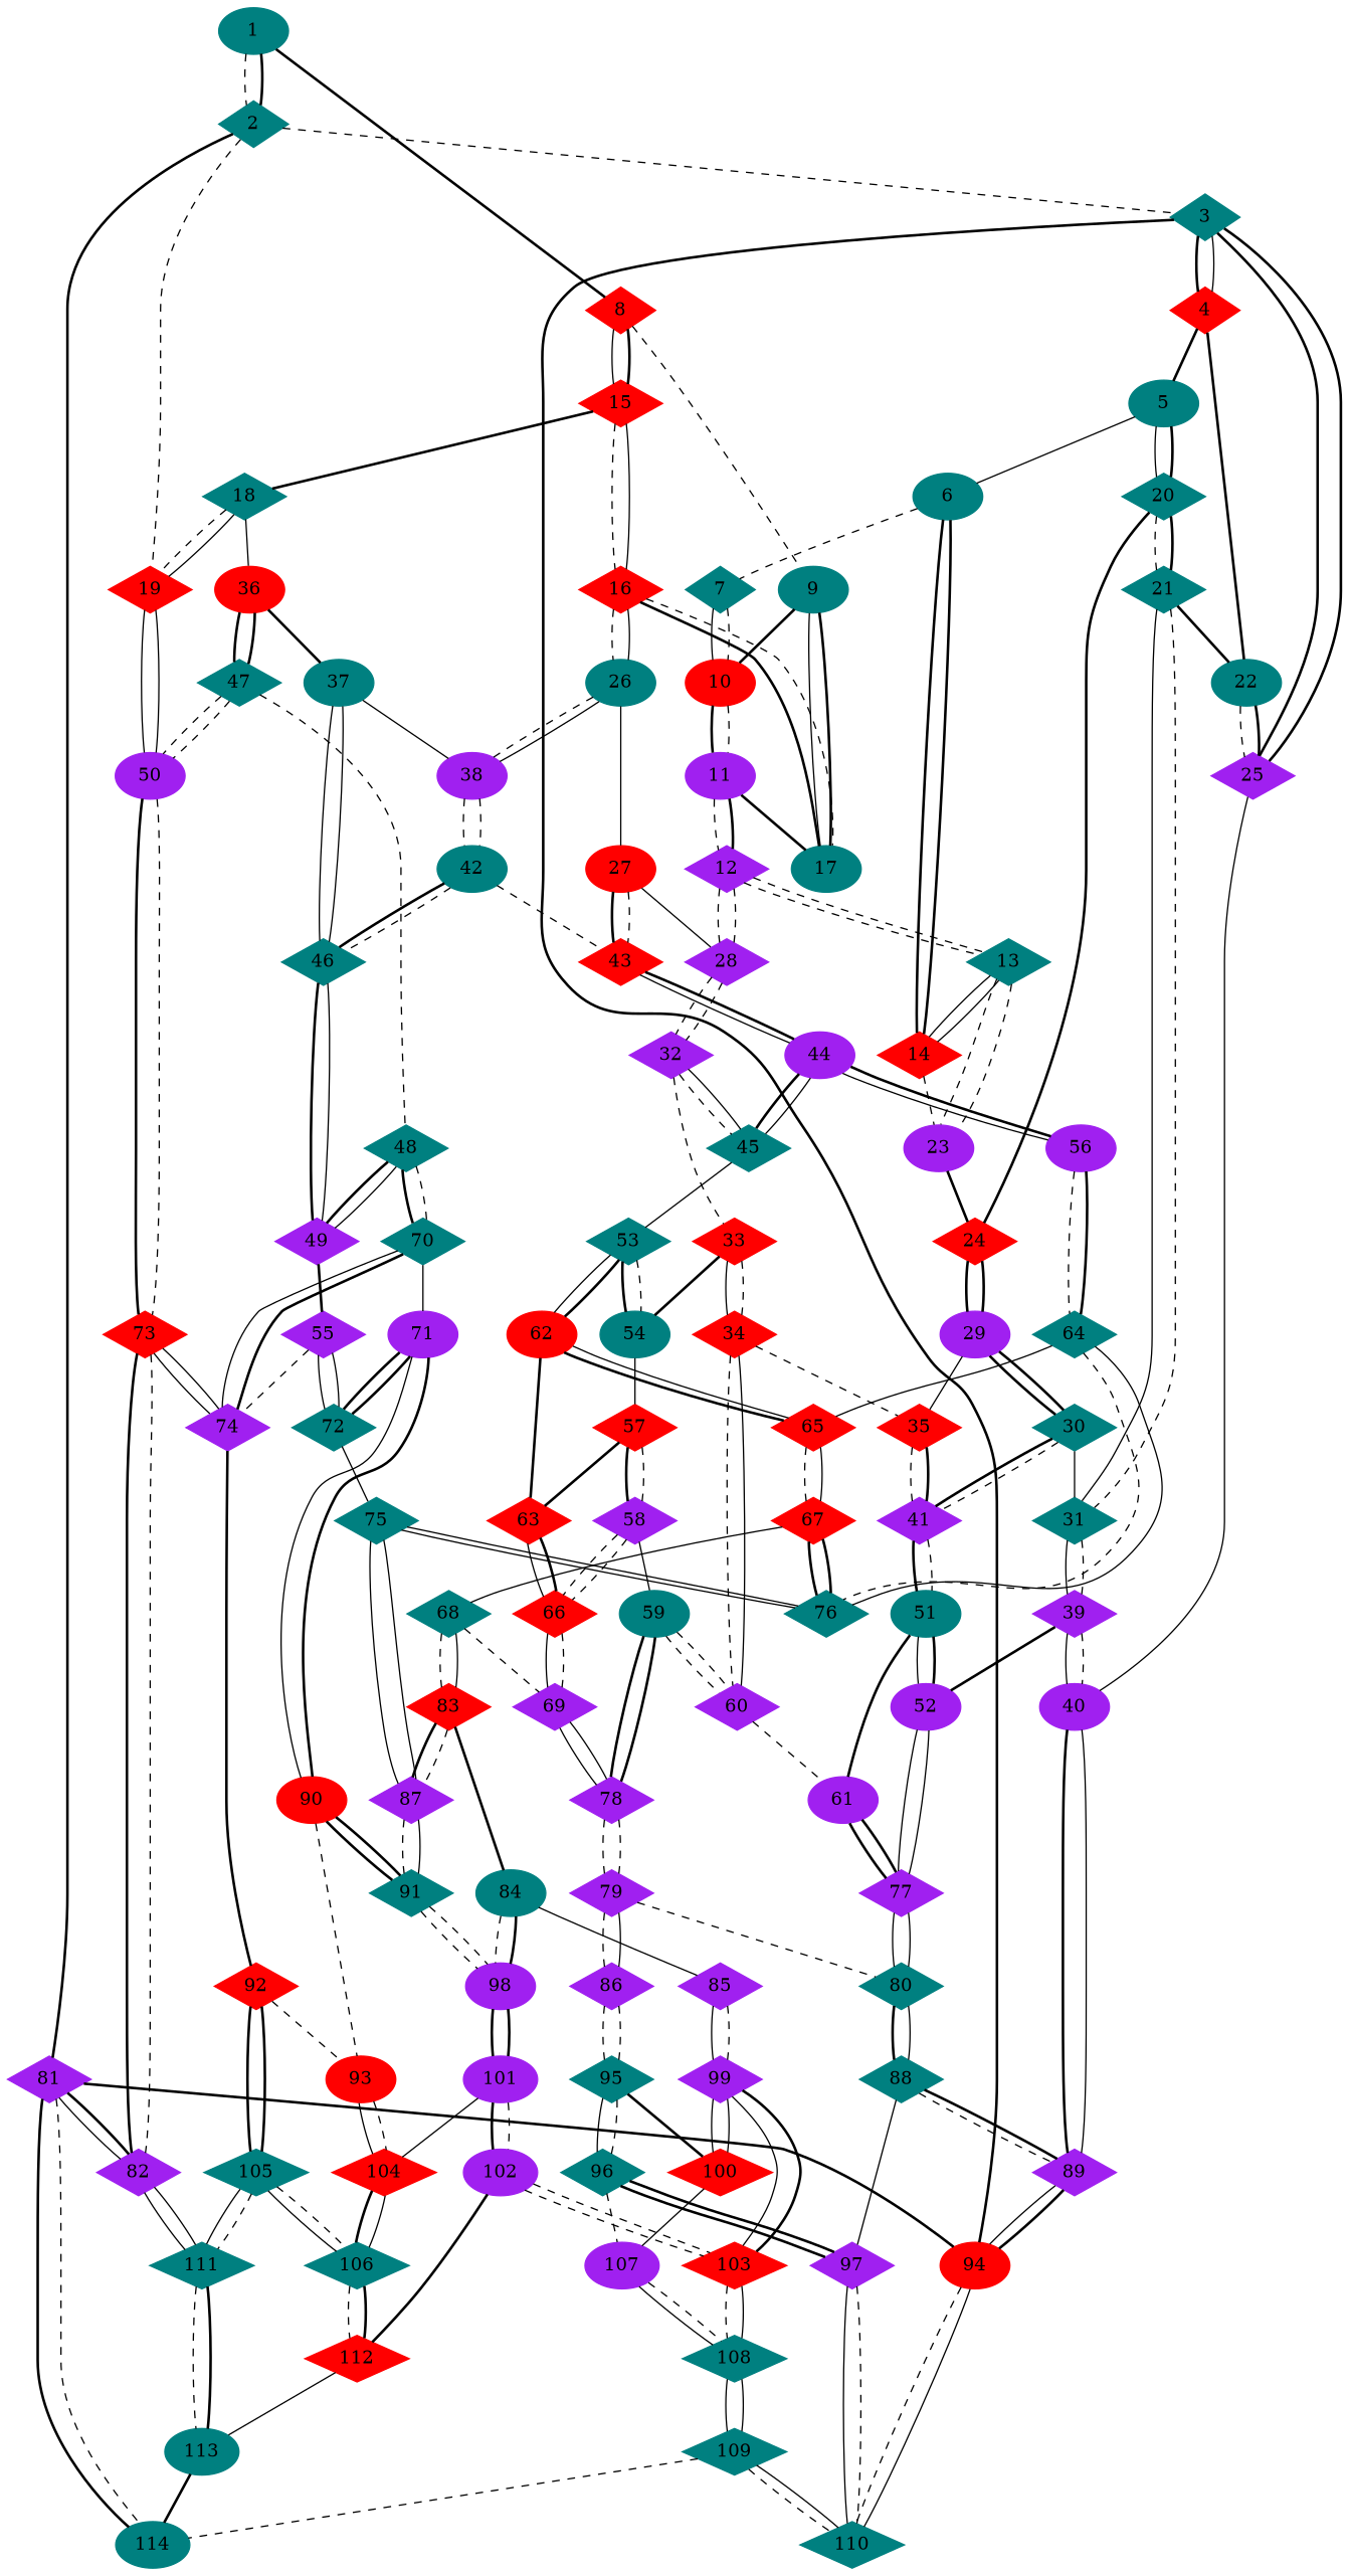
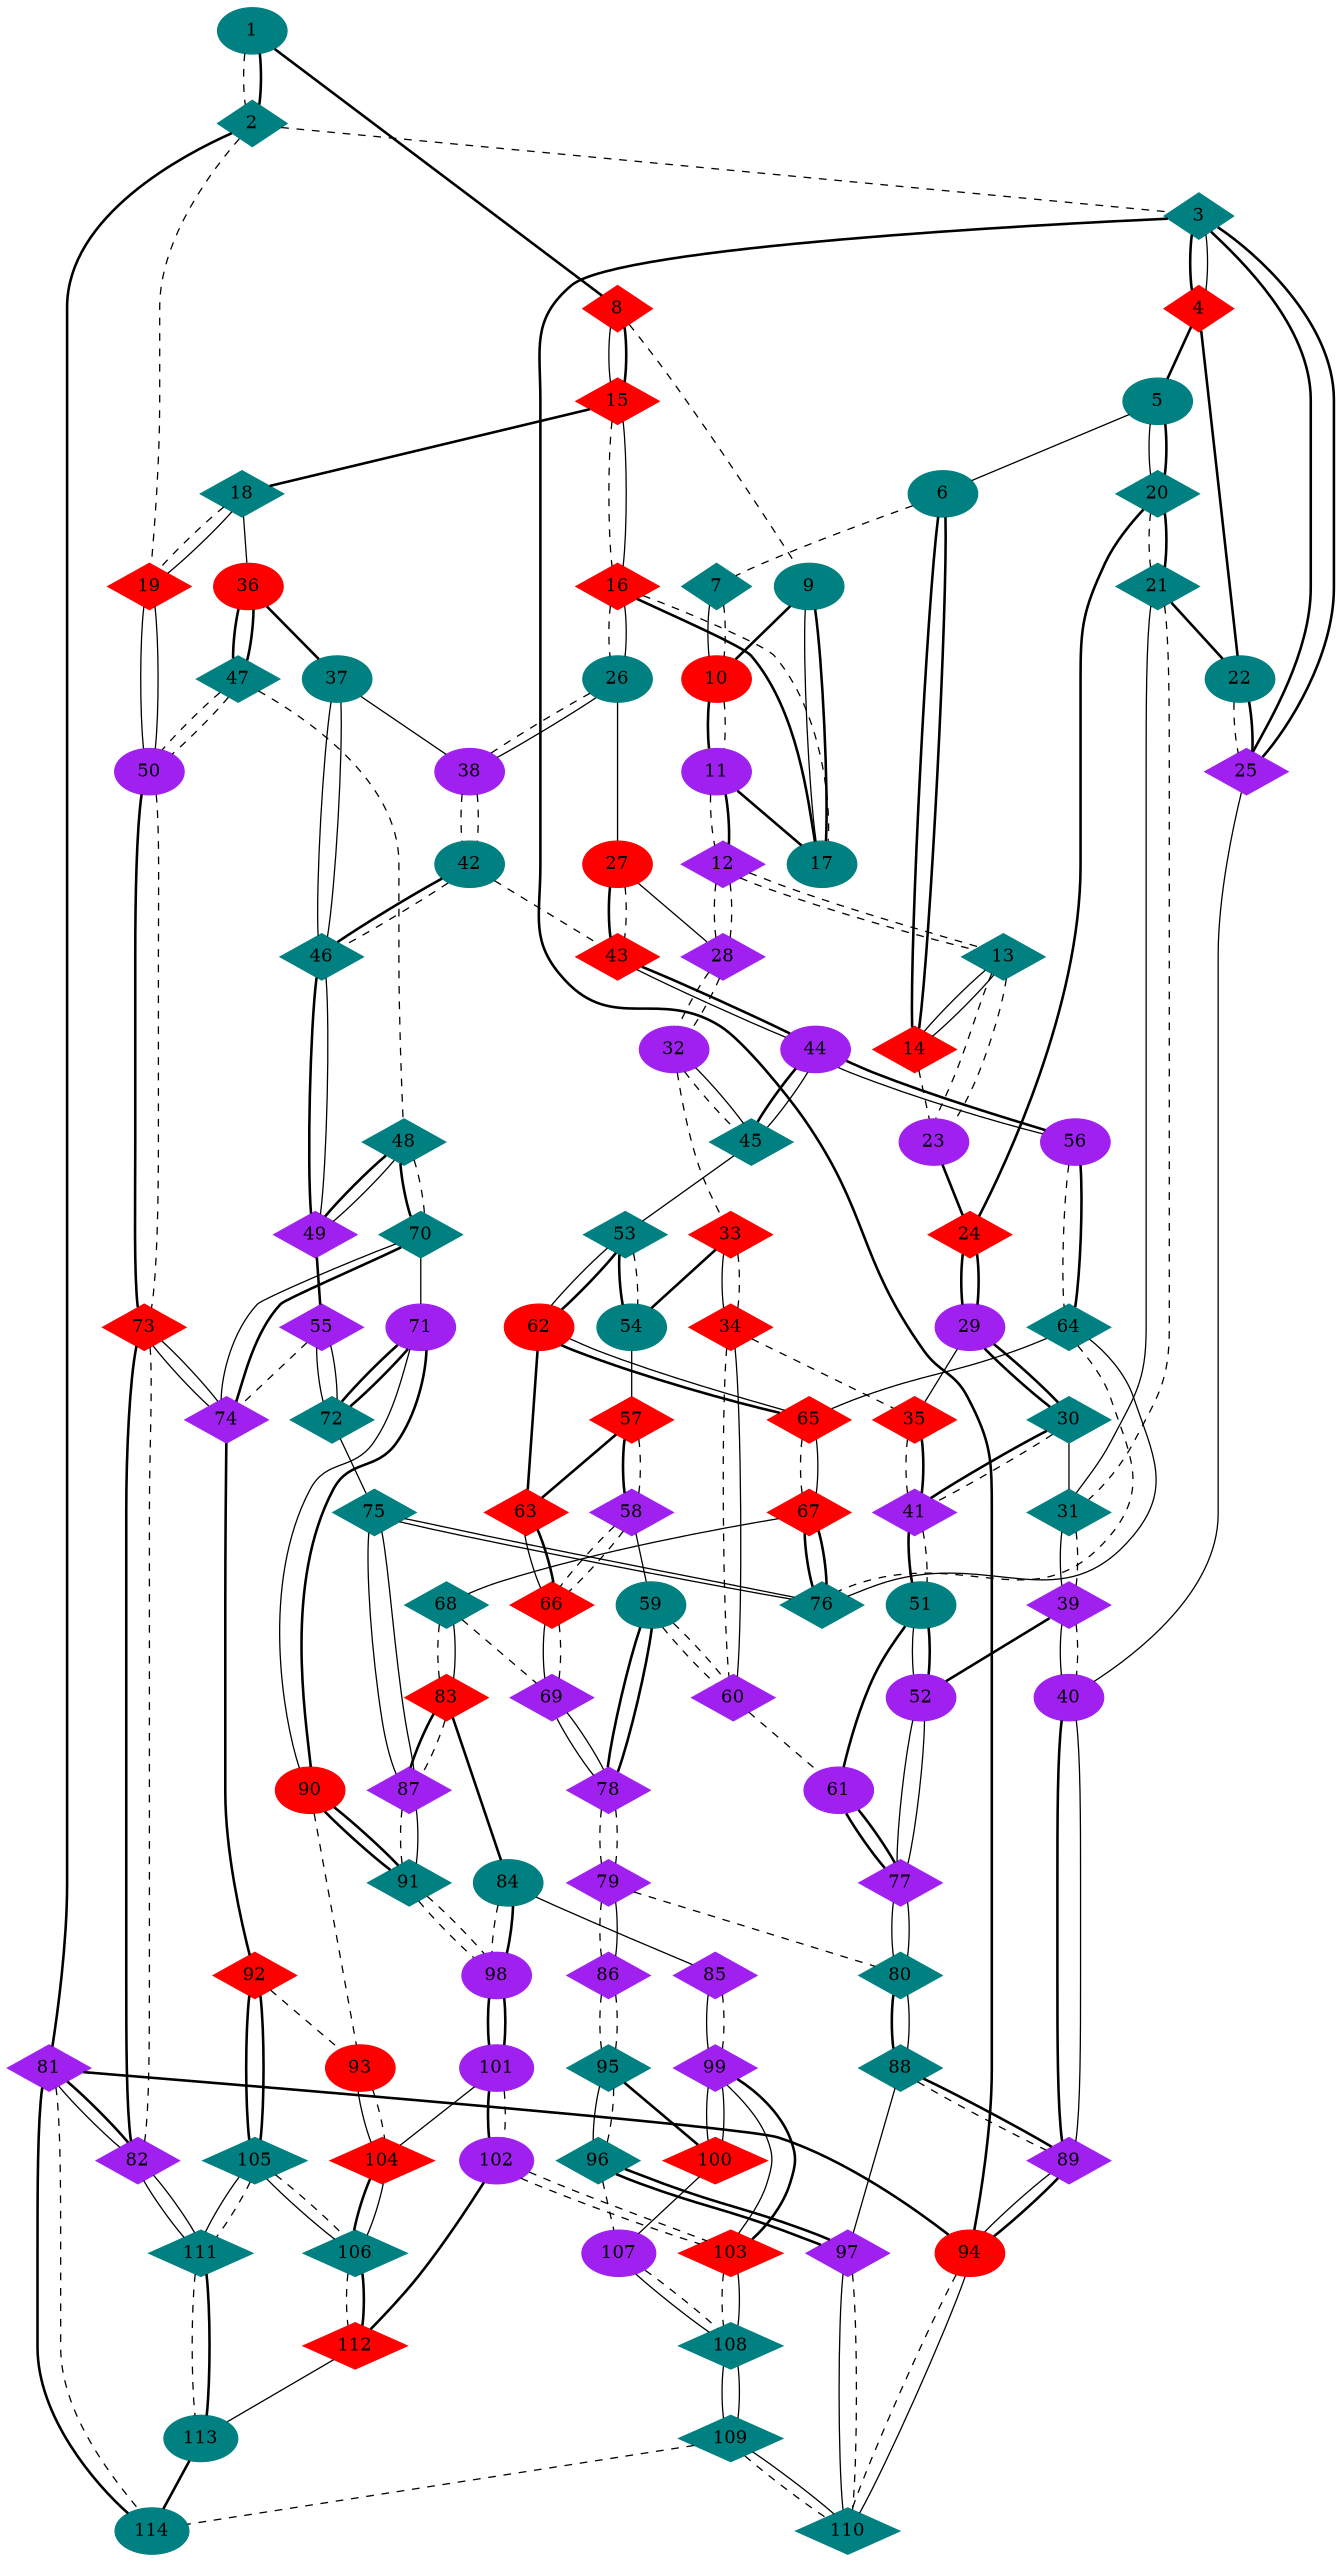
  graph {
    node [color=teal shape=diamond style=filled]
    edge [style=bold]
    1 [shape=ellipse]
    2
    8 [color=red]
    3
    19 [color=red]
    81 [color=purple]
    9 [shape=ellipse]
    15 [color=red]
    4 [color=red]
    25 [color=purple]
    94 [color=red shape=ellipse]
    50 [color=purple shape=ellipse]
    82 [color=purple]
    114 [shape=ellipse]
    5 [shape=ellipse]
    22 [shape=ellipse]
    40 [color=purple shape=ellipse]
    110
    6 [shape=ellipse]
    20
    7
    14 [color=red]
    21
    24 [color=red]
    10 [color=red shape=ellipse]
    23 [color=purple shape=ellipse]
    11 [color=purple shape=ellipse]
    17 [shape=ellipse]
    16 [color=red]
    18
    12 [color=purple]
    13
    28 [color=purple]
-   32 [color=purple]
+   32 [color=purple shape=ellipse]
    26 [shape=ellipse]
    36 [color=red shape=ellipse]
    27 [color=red shape=ellipse]
    38 [color=purple shape=ellipse]
    37 [shape=ellipse]
    47
    73 [color=red]
    31
    29 [color=purple shape=ellipse]
    39 [color=purple]
    30
    35 [color=red]
    89 [color=purple]
    43 [color=red]
    42 [shape=ellipse]
    44 [color=purple shape=ellipse]
    33 [color=red]
    45
    41 [color=purple]
    51 [shape=ellipse]
    52 [color=purple shape=ellipse]
    34 [color=red]
    54 [shape=ellipse]
    53
    60 [color=purple]
    57 [color=red]
    61 [color=purple shape=ellipse]
    46
    48
    49 [color=purple]
    77 [color=purple]
    56 [color=purple shape=ellipse]
    64
    62 [color=red shape=ellipse]
    55 [color=purple]
    70
    71 [color=purple shape=ellipse]
    74 [color=purple]
    72
    80
    63 [color=red]
    65 [color=red]
    58 [color=purple]
    75
    76
    59 [shape=ellipse]
    66 [color=red]
    78 [color=purple]
    69 [color=purple]
    79 [color=purple]
    67 [color=red]
    68
    83 [color=red]
    87 [color=purple]
    84 [shape=ellipse]
    90 [color=red shape=ellipse]
    92 [color=red]
    91
    93 [color=red shape=ellipse]
    111
    105
    88
    86 [color=purple]
    95
    97 [color=purple]
    113 [shape=ellipse]
    85 [color=purple]
    98 [color=purple shape=ellipse]
    99 [color=purple]
    101 [color=purple shape=ellipse]
    100 [color=red]
    103 [color=red]
    96
    104 [color=red]
    106
    107 [color=purple shape=ellipse]
    108
    102 [color=purple shape=ellipse]
    112 [color=red]
    109
    1 -- 2 [style=dashed]
    1 -- 2
    1 -- 8
    2 -- 3 [style=dashed]
    2 -- 19 [style=dashed]
    2 -- 81
    8 -- 9 [style=dashed]
    8 -- 15 [style=solid]
    8 -- 15
    3 -- 4
    3 -- 4 [style=solid]
    3 -- 25
    3 -- 25
    3 -- 94
    19 -- 50 [style=solid]
    19 -- 50 [style=solid]
    81 -- 94
    81 -- 82 [style=solid]
    81 -- 82
    81 -- 114
    81 -- 114 [style=dashed]
    9 -- 10
    9 -- 17 [style=solid]
    9 -- 17
    15 -- 16 [style=dashed]
    15 -- 16 [style=solid]
    15 -- 18
    4 -- 5
    4 -- 22
    25 -- 40 [style=solid]
    94 -- 110 [style=dashed]
    94 -- 110 [style=solid]
    50 -- 73
    50 -- 73 [style=dashed]
    82 -- 111 [style=solid]
    82 -- 111 [style=solid]
    5 -- 6 [style=solid]
    5 -- 20 [style=solid]
    5 -- 20
    22 -- 25 [style=dashed]
    22 -- 25
    40 -- 89
    40 -- 89 [style=solid]
    6 -- 7 [style=dashed]
    6 -- 14
    6 -- 14
    20 -- 21 [style=dashed]
    20 -- 21
    20 -- 24
    7 -- 10 [style=solid]
    7 -- 10 [style=dashed]
    14 -- 23 [style=dashed]
    21 -- 22
    21 -- 31 [style=solid]
    21 -- 31 [style=dashed]
    24 -- 29
    24 -- 29
    10 -- 11
    10 -- 11 [style=dashed]
    23 -- 24
    11 -- 17
    11 -- 12 [style=dashed]
    11 -- 12
    16 -- 17
    16 -- 17 [style=dashed]
    16 -- 26 [style=dashed]
    16 -- 26 [style=solid]
    18 -- 19 [style=dashed]
    18 -- 19 [style=solid]
    18 -- 36 [style=solid]
    12 -- 13 [style=dashed]
    12 -- 13 [style=dashed]
    12 -- 28 [style=dashed]
    12 -- 28 [style=dashed]
    13 -- 14 [style=solid]
    13 -- 14 [style=solid]
    13 -- 23 [style=dashed]
    13 -- 23 [style=dashed]
    28 -- 32 [style=dashed]
    28 -- 32 [style=dashed]
    32 -- 33 [style=dashed]
    32 -- 45 [style=dashed]
    32 -- 45 [style=solid]
    26 -- 27 [style=solid]
    26 -- 38 [style=dashed]
    26 -- 38 [style=solid]
    36 -- 37
    36 -- 47
    36 -- 47
    27 -- 28 [style=solid]
    27 -- 43
    27 -- 43 [style=dashed]
    38 -- 42 [style=dashed]
    38 -- 42 [style=dashed]
    37 -- 38 [style=solid]
    37 -- 46 [style=solid]
    37 -- 46 [style=solid]
    47 -- 50 [style=dashed]
    47 -- 50 [style=dashed]
    47 -- 48 [style=dashed]
    73 -- 82
    73 -- 82 [style=dashed]
    73 -- 74 [style=solid]
    73 -- 74 [style=solid]
    31 -- 39 [style=solid]
    31 -- 39 [style=dashed]
    29 -- 30
    29 -- 30
    29 -- 35 [style=solid]
    39 -- 40 [style=solid]
    39 -- 40 [style=dashed]
    39 -- 52
    30 -- 31 [style=solid]
    30 -- 41
    30 -- 41 [style=dashed]
    35 -- 41 [style=dashed]
    35 -- 41
    89 -- 94 [style=solid]
    89 -- 94
    43 -- 44 [style=solid]
    43 -- 44
    42 -- 43 [style=dashed]
    42 -- 46
    42 -- 46 [style=dashed]
    44 -- 45
    44 -- 45 [style=solid]
    44 -- 56 [style=solid]
    44 -- 56
    33 -- 34 [style=solid]
    33 -- 34 [style=dashed]
    33 -- 54
    45 -- 53 [style=solid]
    41 -- 51
    41 -- 51 [style=dashed]
    51 -- 52 [style=solid]
    51 -- 52
    51 -- 61
    52 -- 77 [style=solid]
    52 -- 77 [style=solid]
    34 -- 35 [style=dashed]
    34 -- 60 [style=dashed]
    34 -- 60 [style=solid]
    54 -- 57 [style=solid]
    53 -- 54
    53 -- 54 [style=dashed]
    53 -- 62 [style=solid]
    53 -- 62
    60 -- 61 [style=dashed]
    57 -- 63
    57 -- 58
    57 -- 58 [style=dashed]
    61 -- 77
    61 -- 77
    46 -- 49
    46 -- 49 [style=solid]
    48 -- 49
    48 -- 49 [style=solid]
    48 -- 70
    48 -- 70 [style=dashed]
    49 -- 55
    77 -- 80 [style=solid]
    77 -- 80 [style=solid]
    56 -- 64 [style=dashed]
    56 -- 64
    64 -- 65 [style=solid]
    64 -- 76 [style=dashed]
    64 -- 76 [style=solid]
    62 -- 63
    62 -- 65
    62 -- 65 [style=solid]
    55 -- 74 [style=dashed]
    55 -- 72 [style=solid]
    55 -- 72 [style=solid]
    70 -- 71 [style=solid]
    70 -- 74 [style=solid]
    70 -- 74
    71 -- 72
    71 -- 72
    71 -- 90 [style=solid]
    71 -- 90
    74 -- 92
    72 -- 75 [style=solid]
    80 -- 88
    80 -- 88 [style=solid]
    63 -- 66 [style=solid]
    63 -- 66
    65 -- 67 [style=dashed]
    65 -- 67 [style=solid]
    58 -- 59 [style=solid]
    58 -- 66 [style=dashed]
    58 -- 66 [style=dashed]
    75 -- 76 [style=solid]
    75 -- 76 [style=solid]
    75 -- 87 [style=solid]
    75 -- 87 [style=solid]
    59 -- 60 [style=dashed]
    59 -- 60 [style=dashed]
    59 -- 78
    59 -- 78
    66 -- 69 [style=solid]
    66 -- 69 [style=dashed]
    78 -- 79 [style=dashed]
    78 -- 79 [style=dashed]
    69 -- 78 [style=solid]
    69 -- 78 [style=solid]
    79 -- 80 [style=dashed]
    79 -- 86 [style=dashed]
    79 -- 86 [style=solid]
    67 -- 76
    67 -- 76
    67 -- 68 [style=solid]
    68 -- 69 [style=dashed]
    68 -- 83 [style=dashed]
    68 -- 83 [style=solid]
    83 -- 87
    83 -- 87 [style=dashed]
    83 -- 84
    87 -- 91 [style=dashed]
    87 -- 91 [style=solid]
    84 -- 85 [style=solid]
    84 -- 98 [style=dashed]
    84 -- 98
    90 -- 91
    90 -- 91
    90 -- 93 [style=dashed]
    92 -- 93 [style=dashed]
    92 -- 105
    92 -- 105
    91 -- 98 [style=dashed]
    91 -- 98 [style=dashed]
    93 -- 104 [style=solid]
    93 -- 104 [style=dashed]
    111 -- 113 [style=dashed]
    111 -- 113
    105 -- 111 [style=solid]
    105 -- 111 [style=dashed]
    105 -- 106 [style=solid]
    105 -- 106 [style=dashed]
    88 -- 89 [style=dashed]
    88 -- 89
    88 -- 97 [style=solid]
    86 -- 95 [style=dashed]
    86 -- 95 [style=dashed]
    95 -- 100
    95 -- 96 [style=solid]
    95 -- 96 [style=dashed]
    97 -- 110 [style=solid]
    97 -- 110 [style=dashed]
    113 -- 114
    85 -- 99 [style=solid]
    85 -- 99 [style=dashed]
    98 -- 101
    98 -- 101
    99 -- 100 [style=solid]
    99 -- 100 [style=solid]
    99 -- 103 [style=solid]
    99 -- 103
    101 -- 104 [style=solid]
    101 -- 102
    101 -- 102 [style=dashed]
    100 -- 107 [style=solid]
    103 -- 108 [style=dashed]
    103 -- 108 [style=solid]
    96 -- 97
    96 -- 97
    96 -- 107 [style=dashed]
    104 -- 106
    104 -- 106 [style=solid]
    106 -- 112 [style=dashed]
    106 -- 112
    107 -- 108 [style=solid]
    107 -- 108 [style=dashed]
    108 -- 109 [style=solid]
    108 -- 109 [style=solid]
    102 -- 103 [style=dashed]
    102 -- 103 [style=dashed]
    102 -- 112
    112 -- 113 [style=solid]
    109 -- 114 [style=dashed]
    109 -- 110 [style=dashed]
    109 -- 110 [style=solid]
  }
